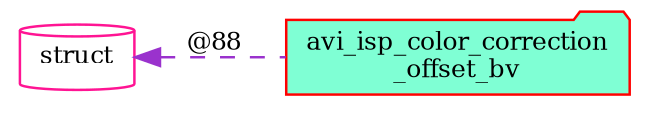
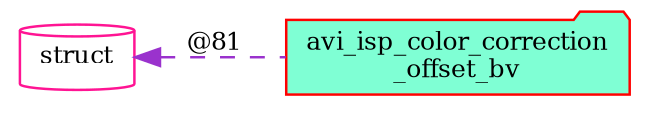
  digraph {
    rankdir=LR
    fontname="DejaVu Serif"
    node [fontname="DejaVu Serif" fontsize=10 style=filled]
    n1 [color=red fillcolor=aquamarine fontcolor=black height=0.2 label="avi_isp_color_correction\l_offset_bv" shape=folder width=0.4]
    n2 [color=deeppink fillcolor=white height=0.2 label=struct shape=cylinder width=0.4]
-   n2 -> n1 [color=darkorchid3 dir=back fontname="DejaVu Serif" fontsize=10 label=" @88" labelfontname=FreeSans labelfontsize=10 style=dashed]
+   n2 -> n1 [color=darkorchid3 dir=back fontname="DejaVu Serif" fontsize=10 label=" @81" labelfontname=FreeSans labelfontsize=10 style=dashed]
  }
